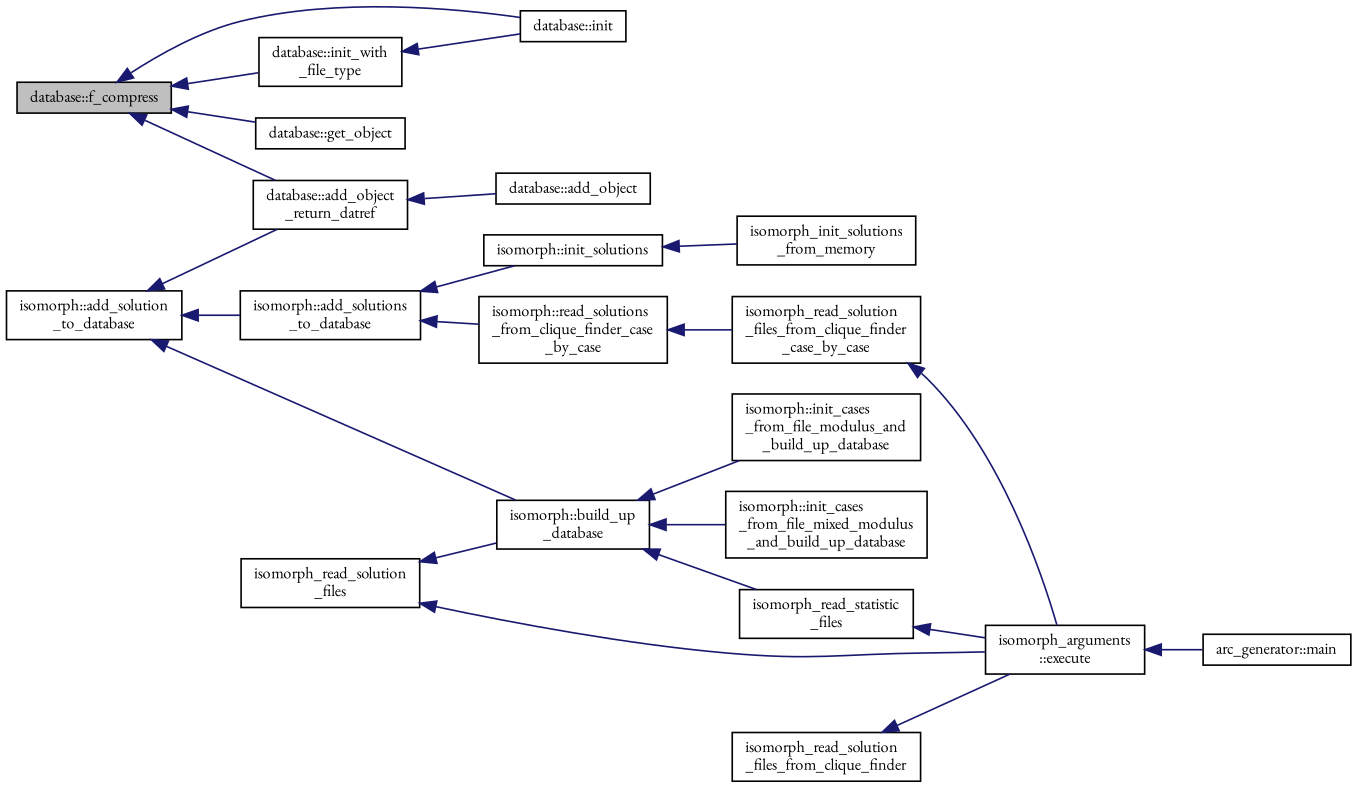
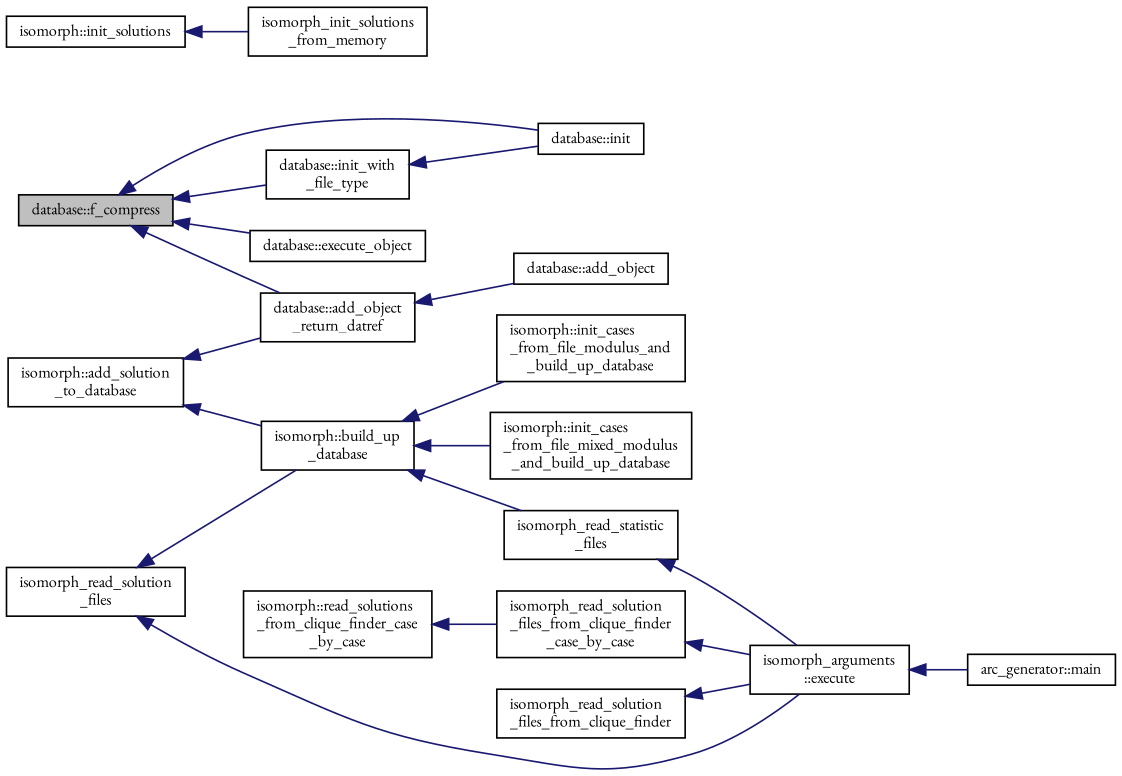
  digraph {
    fontname="EB Garamond"
    rankdir=LR
    node [color=black fillcolor=white fontname="EB Garamond" fontsize=10 shape=record style=filled]
    edge [color=midnightblue dir=back fontname="EB Garamond" fontsize=10 labelfontname=Helvetica labelfontsize=10 style=solid]
    n1 [fillcolor=grey75 fontcolor=black height=0.2 label="database::f_compress" width=0.4]
    n2 [height=0.2 label="database::init" width=0.4]
    n3 [height=0.2 label="database::init_with\l_file_type" width=0.4]
    n4 [height=0.2 label="database::add_object\l_return_datref" width=0.4]
-   n5 [height=0.2 label="database::get_object" width=0.4]
+   n5 [height=0.2 label="database::execute_object" width=0.4]
    n6 [height=0.2 label="database::add_object" width=0.4]
    n7 [height=0.2 label="isomorph::add_solution\l_to_database" width=0.4]
-   n8 [height=0.2 label="isomorph::add_solutions\l_to_database" width=0.4]
    n9 [height=0.2 label="isomorph::build_up\l_database" width=0.4]
    n10 [height=0.2 label="isomorph::init_solutions" width=0.4]
    n11 [height=0.2 label="isomorph::read_solutions\l_from_clique_finder_case\l_by_case" width=0.4]
    n12 [height=0.2 label="isomorph::init_cases\l_from_file_modulus_and\l_build_up_database" width=0.4]
    n13 [height=0.2 label="isomorph::init_cases\l_from_file_mixed_modulus\l_and_build_up_database" width=0.4]
    n14 [height=0.2 label="isomorph_read_statistic\l_files" width=0.4]
    n15 [height=0.2 label="isomorph_init_solutions\l_from_memory" width=0.4]
    n16 [height=0.2 label="isomorph_read_solution\l_files_from_clique_finder\l_case_by_case" width=0.4]
    n17 [height=0.2 label="isomorph_arguments\l::execute" width=0.4]
    n18 [height=0.2 label="arc_generator::main" width=0.4]
    n19 [height=0.2 label="isomorph_read_solution\l_files_from_clique_finder" width=0.4]
    n20 [height=0.2 label="isomorph_read_solution\l_files" width=0.4]
    n1 -> n2
    n1 -> n3
    n1 -> n4
    n1 -> n5
    n3 -> n2
    n4 -> n6
    n7 -> n4
-   n7 -> n8
    n7 -> n9
-   n8 -> n10
-   n8 -> n11
    n9 -> n12
    n9 -> n13
    n9 -> n14
    n10 -> n15
    n11 -> n16
    n14 -> n17
    n16 -> n17
    n17 -> n18
    n19 -> n17
    n20 -> n9
    n20 -> n17
  }
